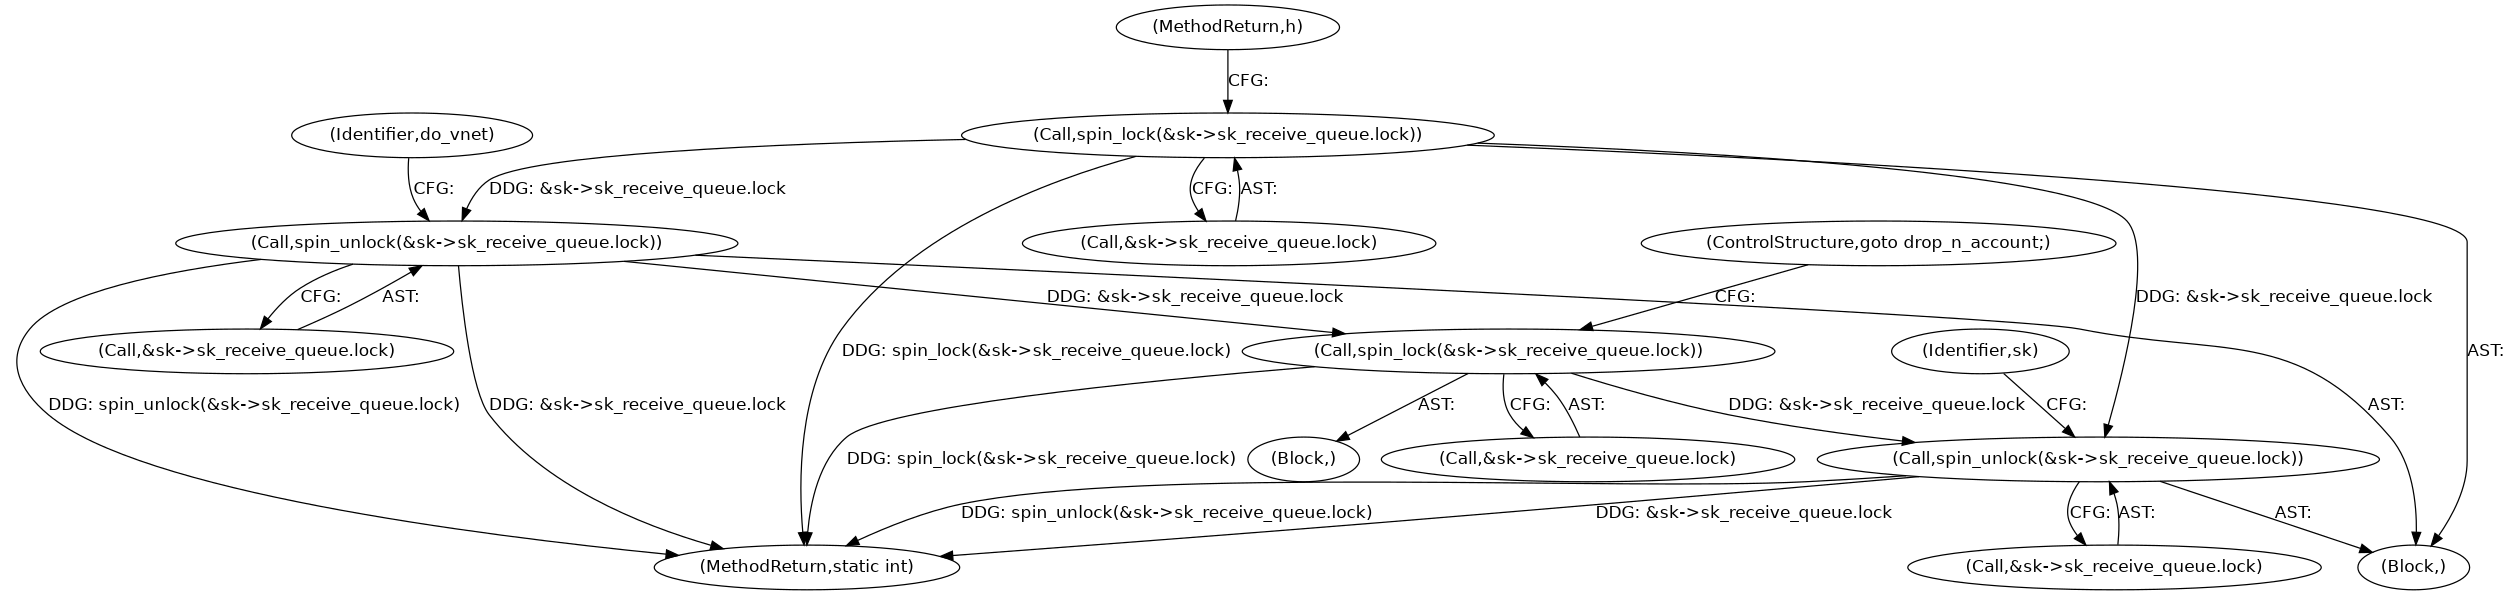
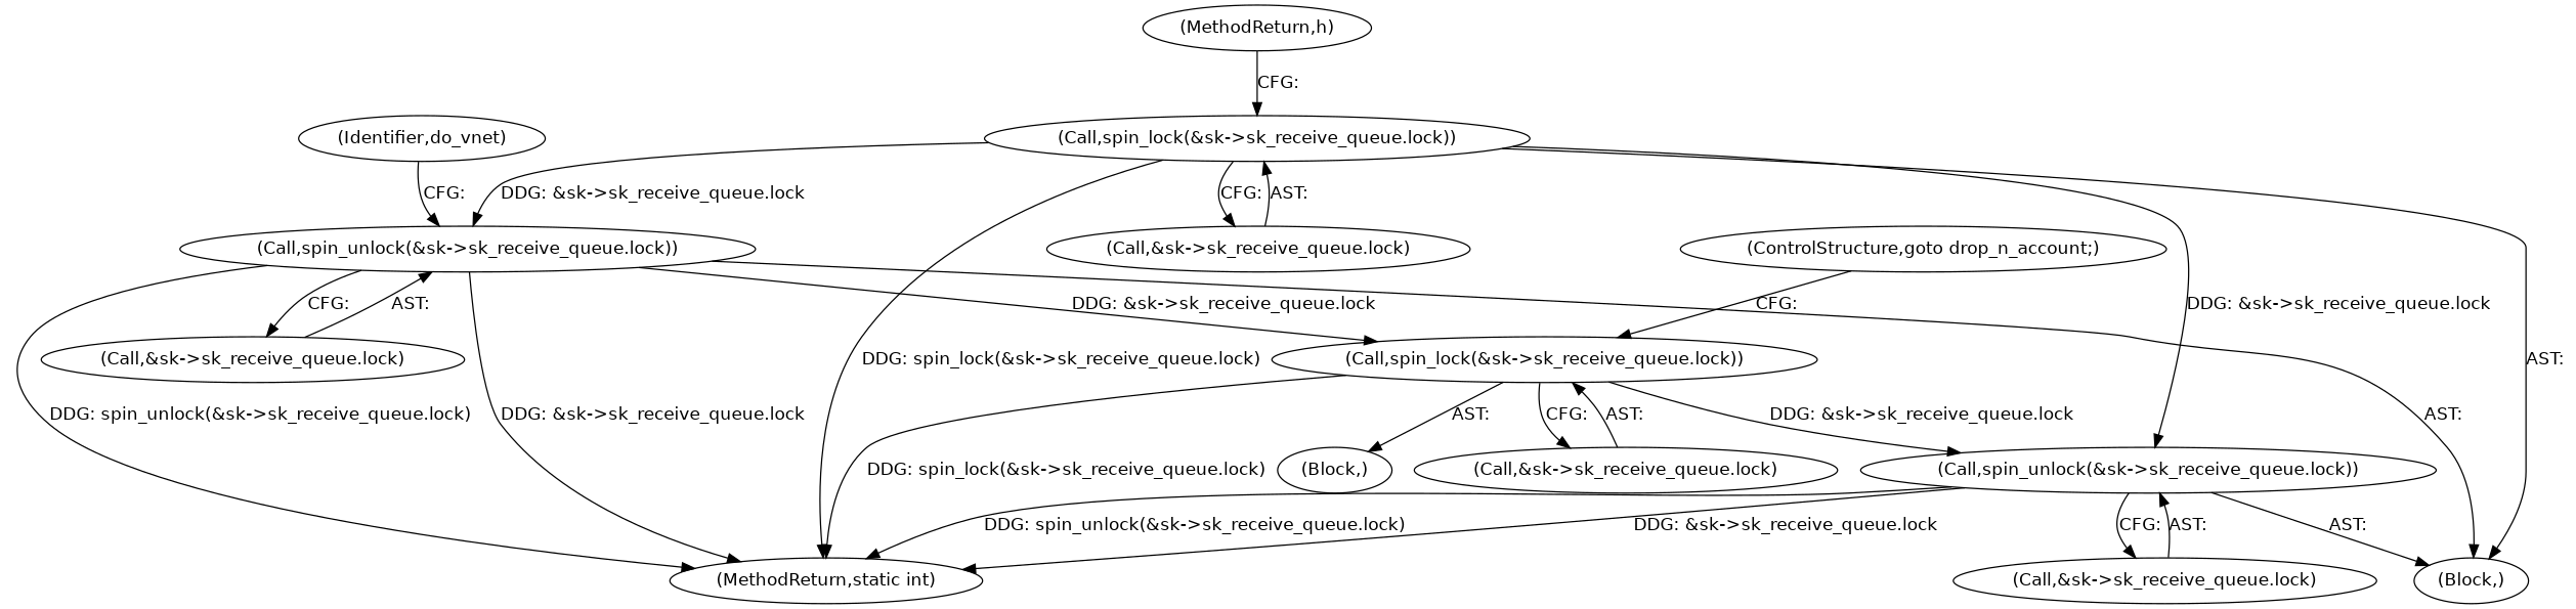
  digraph {
    fontname="DejaVu Sans"
    node [fontname="DejaVu Sans"]
    edge [fontname="DejaVu Sans"]
    n1 [label="(Call,spin_lock(&sk->sk_receive_queue.lock))"]
    n2 [label="(Call,spin_unlock(&sk->sk_receive_queue.lock))"]
    n3 [label="(Call,spin_unlock(&sk->sk_receive_queue.lock))"]
    n4 [label="(Block,)"]
    n5 [label="(Call,&sk->sk_receive_queue.lock)"]
    n6 [label="(MethodReturn,static int)"]
    n7 [label="(Call,spin_lock(&sk->sk_receive_queue.lock))"]
    n8 [label="(Call,&sk->sk_receive_queue.lock)"]
    n9 [label="(Call,&sk->sk_receive_queue.lock)"]
    n10 [label="(Call,&sk->sk_receive_queue.lock)"]
    n11 [label="(Block,)"]
    n12 [label="(MethodReturn,h)"]
-   n13 [label="(Identifier,sk)"]
    n14 [label="(ControlStructure,goto drop_n_account;)"]
    n15 [label="(Identifier,do_vnet)"]
    n1 -> n2 [label="DDG: &sk->sk_receive_queue.lock"]
    n1 -> n3 [label="DDG: &sk->sk_receive_queue.lock"]
    n1 -> n4 [label="AST: "]
    n1 -> n5 [label="CFG: "]
    n1 -> n6 [label="DDG: spin_lock(&sk->sk_receive_queue.lock)"]
    n2 -> n4 [label="AST: "]
    n2 -> n6 [label="DDG: spin_unlock(&sk->sk_receive_queue.lock)"]
    n2 -> n6 [label="DDG: &sk->sk_receive_queue.lock"]
    n2 -> n7 [label="DDG: &sk->sk_receive_queue.lock"]
    n2 -> n8 [label="CFG: "]
    n3 -> n4 [label="AST: "]
    n3 -> n6 [label="DDG: &sk->sk_receive_queue.lock"]
    n3 -> n6 [label="DDG: spin_unlock(&sk->sk_receive_queue.lock)"]
    n3 -> n9 [label="CFG: "]
    n5 -> n1 [label="AST: "]
    n7 -> n3 [label="DDG: &sk->sk_receive_queue.lock"]
    n7 -> n6 [label="DDG: spin_lock(&sk->sk_receive_queue.lock)"]
    n7 -> n10 [label="CFG: "]
    n7 -> n11 [label="AST: "]
    n8 -> n2 [label="AST: "]
    n9 -> n3 [label="AST: "]
    n10 -> n7 [label="AST: "]
    n12 -> n1 [label="CFG: "]
-   n13 -> n3 [label="CFG: "]
    n14 -> n7 [label="CFG: "]
    n15 -> n2 [label="CFG: "]
  }
